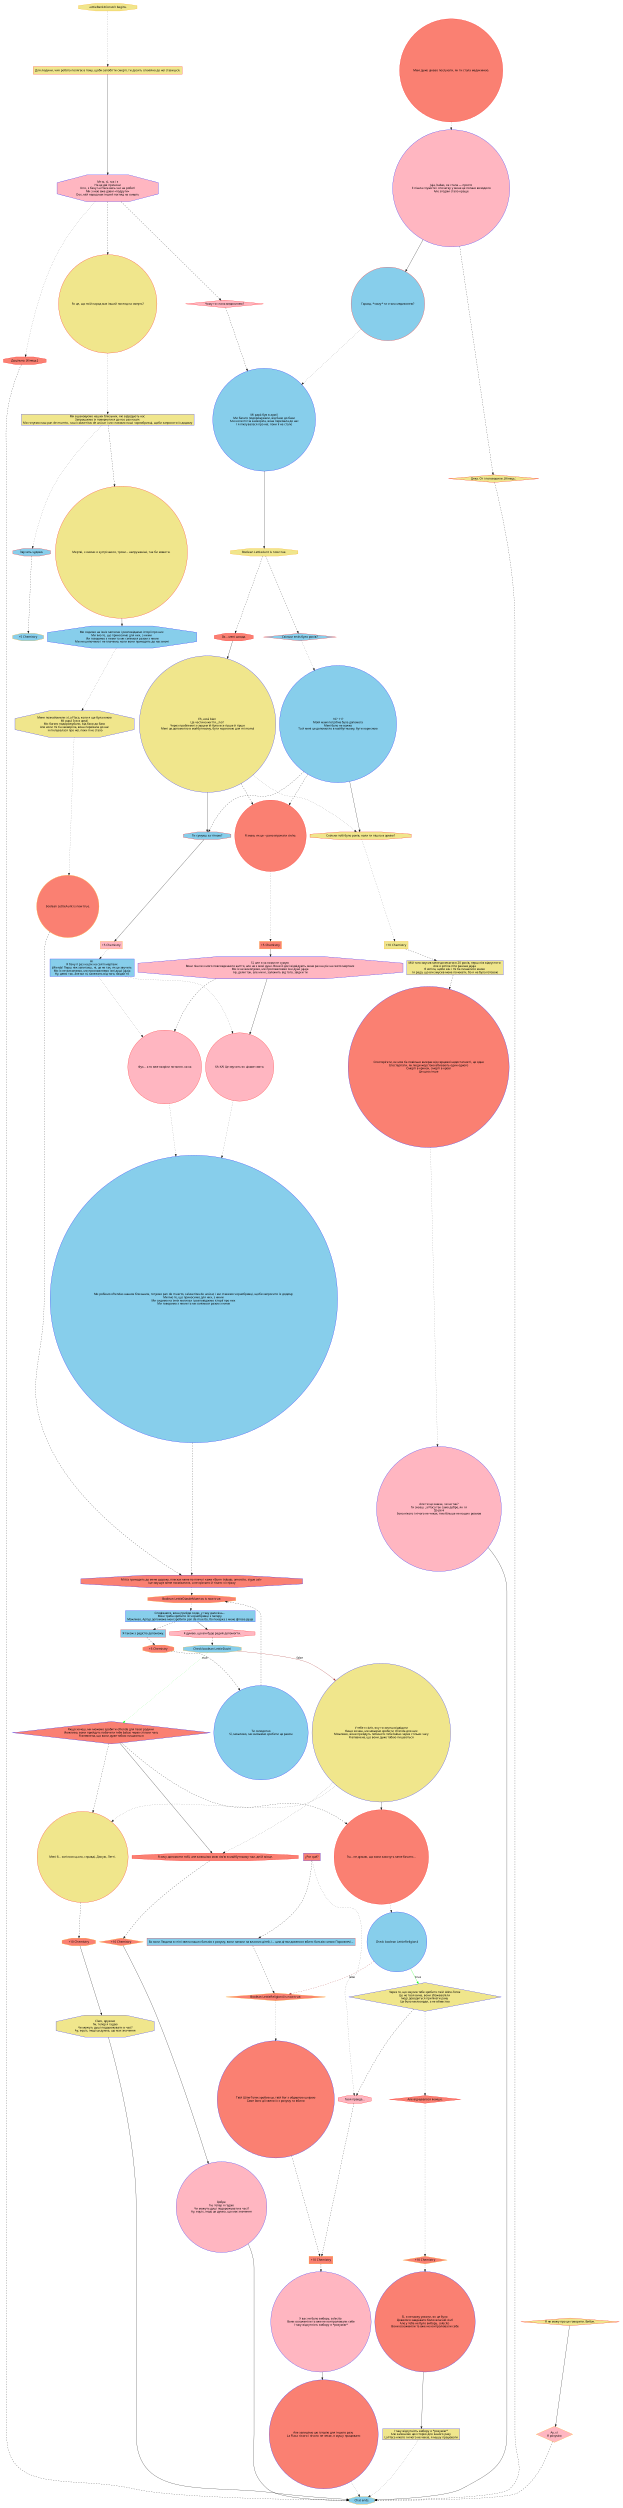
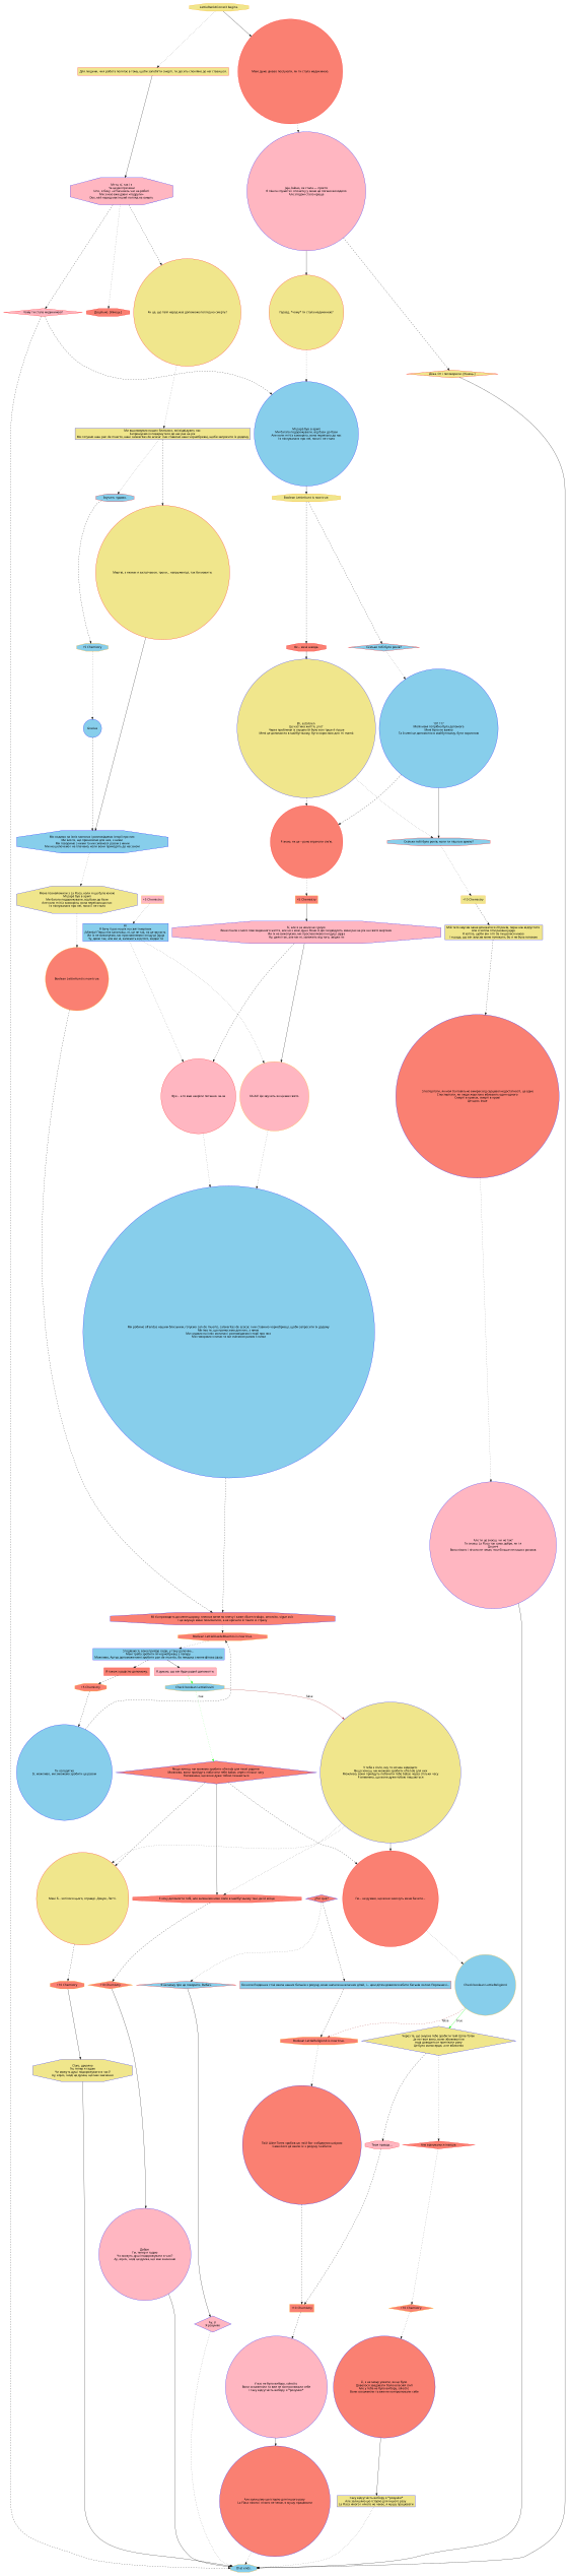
  digraph {
    fontname="Noto Sans"
    node [color=blue fillcolor=salmon fontname="Noto Sans" shape=circle style=filled]
    edge [fontname="Noto Sans" style=dashed]
    "LettieRank4Convo3 begins." [color=orange fillcolor=khaki shape=octagon]
    n2 [color=red fillcolor=khaki label="Для людини, чия робота полягає в тому, щоби запобігти смерті, ти досить спокійно до неї ставишся." shape=box]
    n3 [color=red label="Мені дуже цікаво послухати, як ти стала медикинею."]
    n4 [fillcolor=lightpink label="Мг-м, sí, так і є\nНа це дві причини\nUno, я бачу La Flaca весь час на роботі\nМи з нею вже давні «подруги»\nDos, мій народ має інший погляд на смерть" shape=octagon]
    n5 [fillcolor=lightpink label="Jaja, babas, як стала — просто\nЯ пішла служити і спочатку у мене це погано виходило\nАле згодом стало краще"]
-   n6 [color=red fillcolor=khaki label="Як це, що твій народ має інший погляд на смерть?"]
+   n6 [color=red fillcolor=khaki label="Як це, що твій народ має допоможе погляд на смерть?"]
    n7 [color=red fillcolor=lightpink label="Чому ти стала медикинею?" shape=diamond]
    n8 [color=red label="Доцільно. [Кінець.]" shape=octagon]
-   n9 [color=red fillcolor=skyblue label="Гаразд, *чому* ти стала медикинею?"]
+   n9 [color=red fillcolor=khaki label="Гаразд, *чому* ти стала медикинею?"]
    n10 [color=red fillcolor=khaki label="Дяка. От і поговорили. [Кінець.]" shape=diamond]
    n11 [fillcolor=khaki label="Ми вшановуємо наших близьких, які відвідують нас \nЗапрошуємо їх повернутися до нас раз на рік \nМи готуємо наш pan de muerto, наші calaveritas de azúcar і ми ставимо наші чорнобривці, щоби запросити їх додому" shape=box]
    n12 [fillcolor=skyblue label="Mi papá був в армії\nМи багато подорожували, від бази до бази\nАле коли mi tía захворіла, вона переїхала до нас\nІ я піклувалася про неї, поки її не стало"]
    "Chat ends." [color=orange fillcolor=skyblue shape=octagon]
    n14 [color=red fillcolor=khaki label="Мертві, з якими я зустрічаюся, трохи… напруженіші, так би мовити."]
    n15 [color=red fillcolor=skyblue label="Звучить чудово." shape=octagon]
    n16 [color=orange fillcolor=khaki label="Boolean LettieAunt is now true." shape=octagon]
    n17 [fillcolor=skyblue label="Ми сидимо на їхніх могилах і розповідаємо історії про них \nМи їмо те, що приносимо для них, з ними \nМи говоримо з ними та ми сміємося разом з ними\nМи не шепочемо і не плачемо, коли вони приходять до нас вночі" shape=octagon]
    n18 [color=orange fillcolor=skyblue label="+5 Chemistry" shape=octagon]
    n19 [color=red label="Ох… мені шкода." shape=octagon]
-   n20 [color=red fillcolor=skyblue label="Скільки ends було років?" shape=diamond]
+   n20 [color=red fillcolor=skyblue label="Скільки тобі було років?" shape=diamond]
    n21 [fillcolor=khaki label="Мене познайомили з La Flaca, коли я ще була юною\nMi papá був в армії\nМи багато подорожували, від бази до бази\nАле коли mi tía захворіла, вона переїхала до нас\nІ я піклувалася про неї, поки її не стало" shape=octagon]
+   n22 [fillcolor=skyblue label=Gracias]
    n23 [fillcolor=khaki label="Eh, está bien \nЦе частина життя, ¿no? \nЧерез проблеми із серцем їй було все гірше й гірше\nМені це допомогло в майбутньому, бути корисною для mi mamá"]
    n24 [fillcolor=skyblue label="10? 11?\nМоїй мамі потрібна була допомога\nМені було не важко\nТа й мені це допомогло в майбутньому, бути корисною"]
    n25 [color=orange label="Boolean LettieAunt is now true."]
-   n26 [color=red fillcolor=skyblue label="Ти сумуєш за тіткою?" shape=octagon]
    n27 [color=red label="Я знаю, як це – рано втрачати сім’ю."]
-   n28 [color=red fillcolor=khaki label="Скільки тобі було років, коли ти пішла в армію?" shape=octagon]
+   n28 [color=red fillcolor=skyblue label="Скільки тобі було років, коли ти пішла в армію?" shape=octagon]
    n29 [label="Mi tía приходить до мене щороку, плескає мене по плечу і каже «Buen trabajo, amorcito, sigue así» \nІ це змушує мене посміхатися, а не кричати й тікати зі страху" shape=octagon]
    n30 [color=orange fillcolor=lightpink label="+5 Chemistry" shape=box]
    n31 [color=orange label="+5 Chemistry" shape=box]
    n32 [color=orange fillcolor=khaki label="+10 Chemistry" shape=box]
    n33 [color=orange label="Boolean LettieDiasdeMuertos is now true." shape=octagon]
    n34 [fillcolor=skyblue label="Ні \nЯ бачу її раз на рік на святі мертвих\n¡Mierda! Перш ніж запитаєш, ні, це не так, як це звучить \nМи їх не викопуємо, ми прославляємо їхні душі jajaja\nНу, деякі так, але ми ні, залежить від того, звідки ти" shape=box]
    n35 [fillcolor=lightpink label="Sí, але я за ними не сумую \nВони пішли з мого повсякденного життя, але не з моєї душі. Вони й досі відвідують мене раз на рік на свято мертвих \nМи їх не викопуємо, ми прославляємо їхні душі jajaja \nНу, деякі так, але ми ні, залежить від того, звідки ти" shape=octagon]
    n36 [fillcolor=khaki label="Мій тато змусив мене дочекатися 20 років, перш ніж відпустити \nАле я хотіла піти раніше jajaja \nЯ хотіла, щоби він і mi tía пишалися мною \nІ я рада, що він змусив мене почекати, бо я не була готовою" shape=box]
    n37 [fillcolor=skyblue label="Сподіваюся, вона прийде сюди, у таку далечінь… \nМені треба зробити їй чорнобривці з паперу \nМожливо, Артур допоможе мені зробити pan de muerto, бо пекарка з мене фігова jajaja" shape=box]
    n38 [color=red fillcolor=lightpink label="Фух… а то вже назріли питання. ха-ха"]
-   n39 [color=red fillcolor=lightpink label="ХА-ХА! Це звучить як цікаве свято."]
+   n39 [color=orange fillcolor=lightpink label="ХА-ХА! Це звучить як цікаве свято."]
    n40 [label="Спостерігати, як моя tía повільно вмирає від серцевої недостатності, це одне\nСпостерігати, як люди жорстоко вбивають один одного\nСмерті в криках, смерті в крові\nЦе щось інше"]
-   n41 [color=red fillcolor=lightpink label="Я думаю, що він буде радий допомогти." shape=octagon]
-   n42 [color=red fillcolor=skyblue label="Я також з радістю допоможу." shape=box]
+   n41 [color=red fillcolor=lightpink label="Я думаю, що він буде радий допомогти." shape=box]
+   n42 [color=red label="Я також з радістю допоможу." shape=box]
    n43 [fillcolor=skyblue label="Ми робимо ofrendas нашим близьким, готуємо pan de muerto, calaveritas de azúcar, і ми ставимо чорнобривці, щоби запросити їх додому \nМи їмо те, що приносимо для них, з ними \nМи сидимо на їхніх могилах і розповідаємо історії про них \nМи говоримо з ними та ми сміємося разом з ними"]
    n44 [fillcolor=lightpink label="Але ти це знаєш, чи не так?\nТи знаєш La Flaca так само добре, як і я\nДо речі\nВона нікого і нічого не чекає, тим більше не наших розмов"]
    n45 [color=orange fillcolor=skyblue label="Check boolean LettieDuviri" shape=octagon]
    n46 [color=orange label="+5 Chemistry" shape=octagon]
    n47 [label="Якщо хочеш, ми можемо зробити ofrenda для твоєї родини \nМожливо, вони прийдуть побачити тебе babas через стільки часу \nЯ впевнена, що вони дуже тобою пишаються" shape=diamond]
    n48 [fillcolor=khaki label="У тебе є сім’я, яку ти хочеш відвідати\nЯкщо хочеш, ми можемо зробити ofrenda для них\nМожливо, вони прийдуть побачити тебе babas через стільки часу\nЯ впевнена, що вони дуже тобою пишаються"]
    n49 [fillcolor=skyblue label="Ти солодятко\nSí, можливо, ми зможемо зробити це разом"]
    n50 [color=red fillcolor=khaki label="Мені б… хотілося цього, справді. Дякую, Летті."]
    n51 [color=red label="Я хочу допомогти тобі, але залишімо мою сім’ю в майбутньому там, де їй місце." shape=octagon]
    n52 [color=red label="Гм… не думаю, що вони захочуть мене бачити…"]
    n53 [color=orange label="+10 Chemistry" shape=octagon]
    n54 [color=orange label="+10 Chemistry" shape=diamond]
-   n55 [fillcolor=skyblue label="Check boolean LettieReligion4"]
+   n55 [color=orange fillcolor=skyblue label="Check boolean LettieReligion4"]
    n56 [fillcolor=khaki label="Claro, друзяко\nГм, тепер я гадаю\nЧи можуть душі подорожувати в часі?\nAy, equis, іноді це думка, що має значення" shape=octagon]
    n57 [fillcolor=lightpink label="Добре \nГм, тепер я гадаю\nЧи можуть душі подорожувати в часі?\nAy, equis, іноді це думка, що має значення"]
    n58 [fillcolor=khaki label="Через те, що змусив тебе зробити твій Шіпе-Тотек \nЦе не твоя вина, вони збожеволіли \nІноді доводиться припікати рану \nЦе було милосердя, а не вбивство" shape=diamond]
-   n59 [color=orange label="Boolean LettieReligion4 is now true." shape=diamond]
+   n59 [color=orange label="Boolean LettieReligion4 is now true." shape=octagon]
    n60 [color=red label="Але відчувалося інакше." shape=diamond]
    n61 [color=red fillcolor=lightpink label="Твоя правда…" shape=octagon]
-   n62 [label="¿Por qué?" shape=box]
+   n62 [label="¿Por qué?" shape=diamond]
    n63 [color=red fillcolor=skyblue label="Бо коли Людина в стіні звела наших батьків з розуму, вони напали на власних дітей, і… цим дітям довелося вбити батьків силою Порожнечі…" shape=box]
-   n64 [color=red fillcolor=khaki label="Я не можу про це говорити. Вибач." shape=diamond]
+   n64 [color=red fillcolor=skyblue label="Я не можу про це говорити. Вибач." shape=diamond]
    n65 [color=orange label="+10 Chemistry" shape=diamond]
    n66 [color=orange label="+10 Chemistry" shape=box]
-   n67 [color=orange fillcolor=lightpink label="Ay, sí \nЯ розумію" shape=diamond]
+   n67 [fillcolor=lightpink label="Ay, sí \nЯ розумію" shape=diamond]
    n68 [label="Sí, я не можу уявити, як це було \nДовелося завдавати болю власній сім’ї\nАле у тебе не було вибору, solecito \nВони оскаженіли та вже не контролювали себе"]
    n69 [fillcolor=lightpink label="У вас не було вибору, solecito \nВони оскаженіли та вже не контролювали себе\nІ таку відсутність вибору я *розумію*"]
    n70 [label="Твій Шіпе-Тотек зробив це, твій бог з обдертою шкірою\nСаме його дії звели їх з розуму та вбили"]
    n71 [fillcolor=khaki label="І таку відсутність вибору я *розумію* \nАле залишімо цю історію для іншого разу \nLa Flaca нікого і нічого не чекає, я мушу працювати" shape=box]
    n72 [label="Але залишімо цю історію для іншого разу \nLa Flaca нікого і нічого не чекає, я мушу працювати"]
    "LettieRank4Convo3 begins." -> n2 [style=dotted]
+   "LettieRank4Convo3 begins." -> n3 [style=solid]
    n2 -> n4 [style=solid]
    n3 -> n5 [style=dotted]
    n4 -> n6
    n4 -> n7
    n4 -> n8 [style=dotted]
    n5 -> n9 [style=solid]
    n5 -> n10
    n6 -> n11 [style=dotted]
    n7 -> n12
-   n8 -> "Chat ends."
+   n7 -> "Chat ends."
    n9 -> n12 [style=dotted]
-   n10 -> "Chat ends."
+   n10 -> "Chat ends." [style=solid]
    n11 -> n14
    n11 -> n15 [style=dotted]
    n12 -> n16 [style=solid]
    n14 -> n17 [style=solid]
    n15 -> n18
    n16 -> n19
    n16 -> n20
    n17 -> n21 [style=dotted]
+   n18 -> n22 [style=dotted]
    n19 -> n23 [style=solid]
    n20 -> n24 [style=dotted]
    n21 -> n25 [style=dotted]
-   n23 -> n26 [style=solid]
+   n22 -> n17
    n23 -> n27
    n23 -> n28 [style=dotted]
-   n24 -> n26
    n24 -> n27
    n24 -> n28 [style=solid]
    n25 -> n29
-   n26 -> n30 [style=solid]
    n27 -> n31 [style=dotted]
    n28 -> n32 [style=dotted]
    n29 -> n33 [style=dotted]
    n30 -> n34 [style=dotted]
    n31 -> n35 [style=solid]
    n32 -> n36
    n33 -> n37 [style=dotted]
    n34 -> n38 [style=dotted]
    n34 -> n39 [style=dotted]
    n35 -> n38
    n35 -> n39 [style=solid]
    n36 -> n40
    n37 -> n41 [style=solid]
    n37 -> n42
    n38 -> n43 [style=dotted]
    n39 -> n43 [style=dotted]
    n40 -> n44 [style=dotted]
-   n41 -> n45
+   n41 -> n45 [color=green]
    n42 -> n46
    n43 -> n29
    n44 -> "Chat ends." [style=solid]
    n45 -> n47 [color=green label=true style=dotted]
    n45 -> n48 [color=brown label=false style=solid]
    n46 -> n49
    n47 -> n50
    n47 -> n51 [style=solid]
    n47 -> n52
    n48 -> n50 [style=dotted]
    n48 -> n51 [style=dotted]
    n48 -> n52 [style=solid]
    n49 -> n33
    n50 -> n53
    n51 -> n54
    n52 -> n55 [style=dotted]
    n53 -> n56 [style=solid]
    n54 -> n57 [style=solid]
    n55 -> n58 [color=green label=true style=solid]
    n55 -> n59 [color=brown label=false]
    n56 -> "Chat ends." [style=solid]
    n57 -> "Chat ends." [style=solid]
    n58 -> n60 [style=dotted]
    n58 -> n61
    n59 -> n70 [style=dotted]
    n60 -> n65 [style=dotted]
    n61 -> n66
    n62 -> n63
-   n62 -> n61 [style=dotted]
+   n62 -> n64 [style=dotted]
    n63 -> n59
    n64 -> n67 [style=solid]
    n65 -> n68 [style=dotted]
    n66 -> n69
-   n67 -> "Chat ends."
+   n67 -> "Chat ends." [style=dotted]
    n68 -> n71 [style=solid]
    n69 -> n72 [style=solid]
    n70 -> n66
    n71 -> "Chat ends." [style=dotted]
    n72 -> "Chat ends." [style=dotted]
  }
